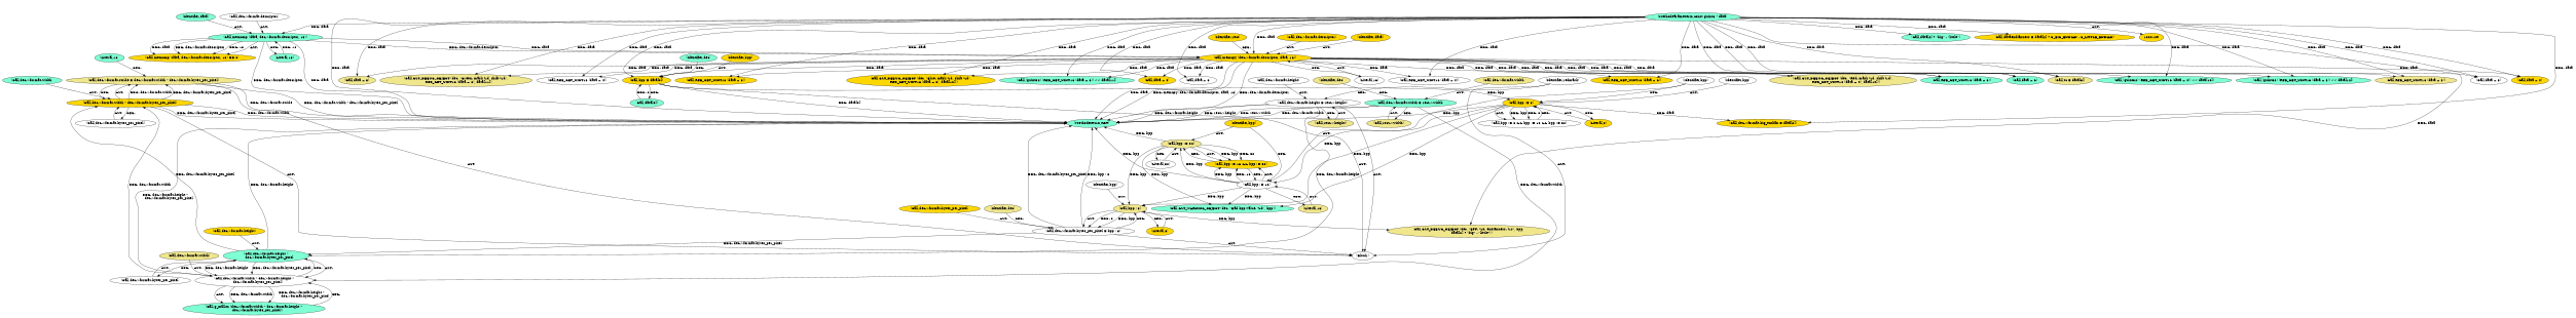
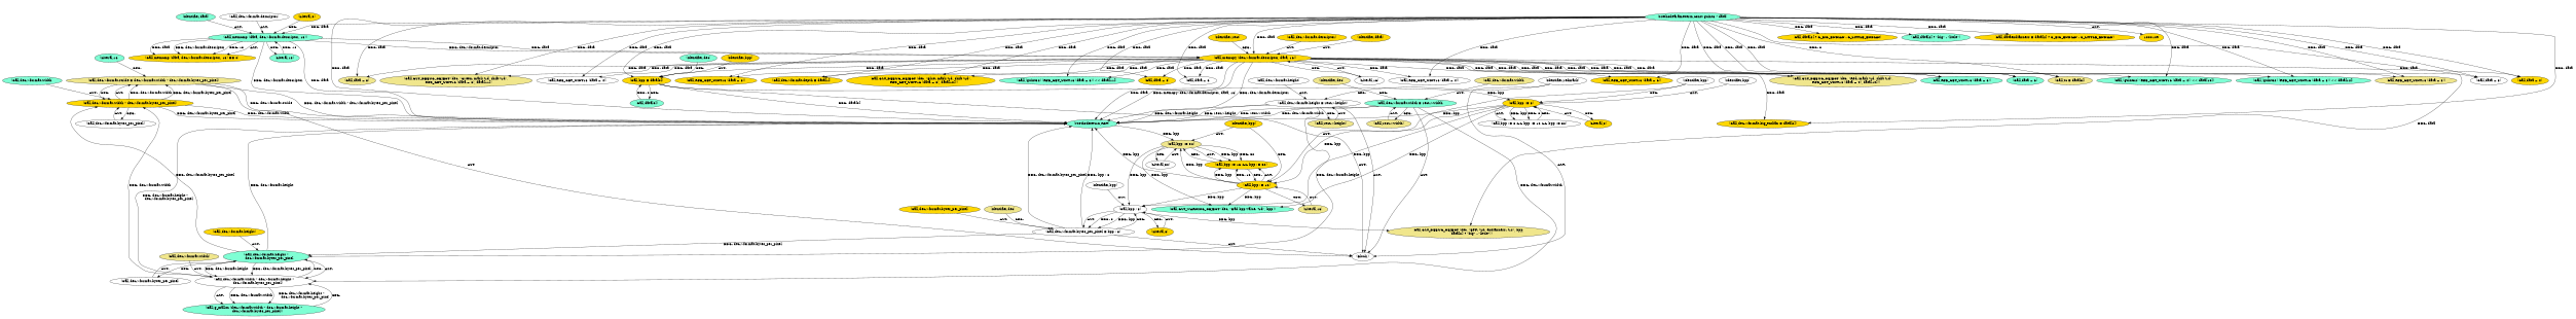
  digraph {
    node [fillcolor=gold style=filled]
    n1 [fillcolor=khaki label="(Call,dec->format.stride = dec->format.width * dec->format.bytes_per_pixel)"]
    n2 [label="(Call,dec->format.width * dec->format.bytes_per_pixel)"]
    n3 [fillcolor=aquamarine label="(MethodReturn,RET)"]
    n4 [fillcolor=white label="(Block,)"]
    n5 [fillcolor=white label="(Call,dec->format.bytes_per_pixel)"]
    n6 [fillcolor=white label="(Call,dec->format.width * dec->format.height *\n       dec->format.bytes_per_pixel)"]
    n7 [fillcolor=aquamarine label="(Call,dec->format.height *\n       dec->format.bytes_per_pixel)"]
    n8 [fillcolor=aquamarine label="(Call,g_malloc (dec->format.width * dec->format.height *\n       dec->format.bytes_per_pixel))"]
    n9 [fillcolor=white label="(Call,dec->format.bytes_per_pixel)"]
    n10 [fillcolor=aquamarine label="(Call,dec->format.width = rect->width)"]
    n11 [fillcolor=khaki label="(Call,rect->width)"]
    n12 [fillcolor=white label="(Call,dec->format.height = rect->height)"]
    n13 [fillcolor=khaki label="(Call,rect->height)"]
    n14 [fillcolor=white label="(Call,dec->format.bytes_per_pixel = bpp / 8)"]
-   n15 [fillcolor=khaki label="(Call,bpp / 8)"]
+   n15 [fillcolor=white label="(Call,bpp / 8)"]
    n16 [label="(Literal,8)"]
    n17 [fillcolor=khaki label="(Call,GST_DEBUG_OBJECT (dec, \"BPP: %d. endianness: %s\", bpp,\n      data[2] ? \"big\" : \"little\"))"]
    n18 [fillcolor=khaki label="(Call,bpp != 32)"]
    n19 [fillcolor=white label="(Literal,32)"]
    n20 [fillcolor=aquamarine label="(Call,GST_WARNING_OBJECT (dec, \"Bad bpp value: %d\", bpp))"]
    n21 [label="(Call,bpp != 16 && bpp != 32)"]
-   n22 [fillcolor=white label="(Call,bpp != 16)"]
+   n22 [label="(Call,bpp != 16)"]
    n23 [fillcolor=khaki label="(Literal,16)"]
    n24 [label="(Call,bpp != 8)"]
    n25 [fillcolor=white label="(Call,bpp != 8 && bpp != 16 && bpp != 32)"]
    n26 [label="(Literal,8)"]
    n27 [label="(Call,bpp = data[0])"]
    n28 [fillcolor=aquamarine label="(Call,data[0])"]
    n29 [label="(Call,memcpy (dec->format.descriptor, data, 16))"]
    n30 [label="(Call,GST_DEBUG_OBJECT (dec, \"Blue: mask %d, shift %d\",\n      RFB_GET_UINT16 (data + 8), data[12]))"]
    n31 [fillcolor=aquamarine label="(Call,(guint32) (RFB_GET_UINT16 (data + 8)) << data[12])"]
    n32 [fillcolor=white label="(Call,RFB_GET_UINT16 (data + 4))"]
+   n33 [label="(Call,dec->format.depth = data[1])"]
    n34 [fillcolor=white label="(Literal,16)"]
    n35 [fillcolor=white label="(Call,RFB_GET_UINT16 (data + 4))"]
    n36 [fillcolor=khaki label="(Call,data + 8)"]
    n37 [fillcolor=khaki label="(Call,tc = data[3])"]
    n38 [label="(Call,data + 4)"]
    n39 [fillcolor=aquamarine label="(Call,RFB_GET_UINT16 (data + 6))"]
    n40 [label="(Call,dec->format.big_endian = data[2])"]
    n41 [label="(Call,RFB_GET_UINT16 (data + 6))"]
    n42 [fillcolor=aquamarine label="(Call,(guint32) (RFB_GET_UINT16 (data + 6)) << data[11])"]
    n43 [label="(Call,data + 4)"]
    n44 [fillcolor=khaki label="(Call,GST_DEBUG_OBJECT (dec, \"Green: mask %d, shift %d\",\n      RFB_GET_UINT16 (data + 6), data[11]))"]
    n45 [label="(Call,RFB_GET_UINT16 (data + 8))"]
    n46 [fillcolor=aquamarine label="(Call,(guint32) (RFB_GET_UINT16 (data + 4)) << data[10])"]
    n47 [fillcolor=white label="(Call,data + 8)"]
    n48 [fillcolor=khaki label="(Call,GST_DEBUG_OBJECT (dec, \"Red: mask %d, shift %d\",\n      RFB_GET_UINT16 (data + 4), data[10]))"]
    n49 [fillcolor=aquamarine label="(Call,data + 6)"]
    n50 [fillcolor=white label="(Call,data + 6)"]
    n51 [fillcolor=khaki label="(Call,RFB_GET_UINT16 (data + 8))"]
    n52 [fillcolor=aquamarine label="(Call,memcmp (data, dec->format.descriptor, 13))"]
    n53 [label="(Call,memcmp (data, dec->format.descriptor, 13) == 0)"]
    n54 [fillcolor=aquamarine label="(Literal,13)"]
    n55 [fillcolor=aquamarine label="(MethodParameterIn,const guint8 * data)"]
+   n56 [label="(Call,data[2] ? G_BIG_ENDIAN : G_LITTLE_ENDIAN)"]
    n57 [fillcolor=aquamarine label="(Call,data[2] ? \"big\" : \"little\")"]
    n58 [label="(Call,dataendianness = data[2] ? G_BIG_ENDIAN : G_LITTLE_ENDIAN)"]
    1000109
    n60 [label="(Call,dec->format.descriptor)"]
    n61 [label="(Identifier,bpp)"]
    n62 [fillcolor=white label="(Identifier,bpp)"]
    n63 [fillcolor=aquamarine label="(Identifier,data)"]
    n64 [fillcolor=white label="(Call,dec->format.descriptor)"]
    n65 [fillcolor=aquamarine label="(Call,dec->format.width)"]
    n66 [fillcolor=khaki label="(Identifier,dec)"]
    n67 [label="(Identifier,data)"]
    n68 [fillcolor=aquamarine label="(Literal,16)"]
    n69 [label="(Call,dec->format.bytes_per_pixel)"]
    n70 [fillcolor=khaki label="(Call,dec->format.width)"]
    n71 [label="(Call,dec->format.height)"]
    n72 [fillcolor=khaki label="(Call,dec->format.width)"]
    n73 [fillcolor=white label="(Identifier,redmask)"]
    n74 [label="(Identifier,rect)"]
    n75 [label="(Identifier,bpp)"]
    n76 [fillcolor=white label="(Call,dec->format.height)"]
    n77 [fillcolor=white label="(Identifier,bpp)"]
    n78 [fillcolor=khaki label="(Identifier,dec)"]
+   n79 [label="(Literal,0)"]
    n80 [fillcolor=aquamarine label="(Identifier,dec)"]
    n81 [fillcolor=white label="(Identifier,bpp)"]
    n1 -> n2 [label="CFG: "]
    n1 -> n3 [label="DDG: dec->format.width * dec->format.bytes_per_pixel"]
    n1 -> n3 [label="DDG: dec->format.stride"]
    n1 -> n4 [label="AST: "]
    n2 -> n1 [label="AST: "]
    n2 -> n1 [label="DDG: dec->format.width"]
    n2 -> n1 [label="DDG: dec->format.bytes_per_pixel"]
    n2 -> n3 [label="DDG: dec->format.width"]
    n2 -> n3 [label="DDG: dec->format.bytes_per_pixel"]
    n2 -> n5 [label="CFG: "]
    n5 -> n2 [label="AST: "]
    n6 -> n2 [label="DDG: dec->format.width"]
    n6 -> n3 [label="DDG: dec->format.height *\n       dec->format.bytes_per_pixel"]
    n6 -> n7 [label="CFG: "]
    n6 -> n8 [label="AST: "]
    n6 -> n8 [label="DDG: dec->format.width"]
    n6 -> n8 [label="DDG: dec->format.height *\n       dec->format.bytes_per_pixel"]
    n7 -> n2 [label="DDG: dec->format.bytes_per_pixel"]
    n7 -> n3 [label="DDG: dec->format.height"]
    n7 -> n6 [label="AST: "]
    n7 -> n6 [label="DDG: dec->format.height"]
    n7 -> n6 [label="DDG: dec->format.bytes_per_pixel"]
    n7 -> n9 [label="CFG: "]
    n8 -> n6 [label="CFG: "]
    n9 -> n7 [label="AST: "]
    n10 -> n3 [label="DDG: dec->format.width"]
    n10 -> n3 [label="DDG: rect->width"]
-   n2 -> n4 [label="AST: "]
+   n10 -> n4 [label="AST: "]
    n10 -> n6 [label="DDG: dec->format.width"]
    n10 -> n11 [label="CFG: "]
    n11 -> n10 [label="AST: "]
    n12 -> n3 [label="DDG: rect->height"]
    n12 -> n3 [label="DDG: dec->format.height"]
    n12 -> n4 [label="AST: "]
    n12 -> n7 [label="DDG: dec->format.height"]
    n12 -> n13 [label="CFG: "]
    n13 -> n12 [label="AST: "]
    n14 -> n3 [label="DDG: dec->format.bytes_per_pixel"]
    n14 -> n3 [label="DDG: bpp / 8"]
    n14 -> n4 [label="AST: "]
    n14 -> n7 [label="DDG: dec->format.bytes_per_pixel"]
    n14 -> n15 [label="CFG: "]
    n15 -> n14 [label="AST: "]
    n15 -> n14 [label="DDG: bpp"]
    n15 -> n14 [label="DDG: 8"]
    n15 -> n16 [label="CFG: "]
    n15 -> n17 [label="DDG: bpp"]
    n16 -> n15 [label="AST: "]
-   n18 -> n3 [label="DDG: bpp"]
+   n3 -> n18 [label="DDG: bpp"]
    n18 -> n15 [label="DDG: bpp"]
    n18 -> n19 [label="CFG: "]
    n18 -> n20 [label="DDG: bpp"]
    n18 -> n21 [label="AST: "]
    n18 -> n21 [label="DDG: bpp"]
    n18 -> n21 [label="DDG: 32"]
    n19 -> n18 [label="AST: "]
    n21 -> n18 [label="CFG: "]
    n21 -> n22 [label="CFG: "]
    n22 -> n3 [label="DDG: bpp"]
    n22 -> n15 [label="DDG: bpp"]
    n22 -> n18 [label="DDG: bpp"]
    n22 -> n20 [label="DDG: bpp"]
    n22 -> n21 [label="AST: "]
    n22 -> n21 [label="DDG: bpp"]
    n22 -> n21 [label="DDG: 16"]
    n22 -> n23 [label="CFG: "]
    n23 -> n22 [label="AST: "]
    n24 -> n3 [label="DDG: bpp"]
    n24 -> n15 [label="DDG: bpp"]
    n24 -> n20 [label="DDG: bpp"]
    n24 -> n22 [label="DDG: bpp"]
    n24 -> n25 [label="AST: "]
    n24 -> n25 [label="DDG: bpp"]
    n24 -> n25 [label="DDG: 8"]
    n24 -> n26 [label="CFG: "]
    n25 -> n24 [label="CFG: "]
    n26 -> n24 [label="AST: "]
    n27 -> n3 [label="DDG: data[0]"]
    n27 -> n4 [label="AST: "]
    n27 -> n24 [label="DDG: bpp"]
    n27 -> n28 [label="CFG: "]
    n28 -> n27 [label="DDG: 8"]
    n29 -> n3 [label="DDG: data"]
    n29 -> n3 [label="DDG: memcpy (dec->format.descriptor, data, 16)"]
    n29 -> n3 [label="DDG: dec->format.descriptor"]
    n29 -> n27 [label="DDG: data"]
    n29 -> n30 [label="DDG: data"]
    n29 -> n31 [label="DDG: data"]
    n29 -> n32 [label="DDG: data"]
+   n29 -> n33 [label="DDG: data"]
    n29 -> n34 [label="CFG: "]
    n29 -> n35 [label="DDG: data"]
    n29 -> n36 [label="DDG: data"]
    n29 -> n37 [label="DDG: data"]
    n29 -> n38 [label="DDG: data"]
    n29 -> n39 [label="DDG: data"]
-   n24 -> n40 [label="DDG: data"]
+   n29 -> n40 [label="DDG: data"]
    n29 -> n41 [label="DDG: data"]
    n29 -> n42 [label="DDG: data"]
    n29 -> n43 [label="DDG: data"]
    n29 -> n44 [label="DDG: data"]
    n29 -> n45 [label="DDG: data"]
    n29 -> n46 [label="DDG: data"]
    n29 -> n47 [label="DDG: data"]
    n29 -> n48 [label="DDG: data"]
    n29 -> n49 [label="DDG: data"]
    n29 -> n50 [label="DDG: data"]
    n29 -> n51 [label="DDG: data"]
    n34 -> n29 [label="AST: "]
    n52 -> n3 [label="DDG: data"]
    n52 -> n3 [label="DDG: dec->format.descriptor"]
    n52 -> n29 [label="DDG: dec->format.descriptor"]
    n52 -> n29 [label="DDG: data"]
    n52 -> n53 [label="AST: "]
    n52 -> n53 [label="DDG: data"]
    n52 -> n53 [label="DDG: dec->format.descriptor"]
    n52 -> n53 [label="DDG: 13"]
    n52 -> n54 [label="CFG: "]
    n54 -> n52 [label="DDG: 16"]
    n55 -> n3 [label="DDG: data"]
    n55 -> n17 [label="DDG: data"]
    n55 -> n27 [label="DDG: data"]
    n55 -> n29 [label="DDG: data"]
    n55 -> n30 [label="DDG: data"]
    n55 -> n31 [label="DDG: data"]
    n55 -> n32 [label="DDG: data"]
+   n55 -> n33 [label="DDG: data"]
    n55 -> n35 [label="DDG: data"]
    n55 -> n36 [label="DDG: data"]
-   n55 -> n37 [label="DDG: data"]
+   n55 -> n37 [label="DDG: 8"]
    n55 -> n38 [label="DDG: data"]
    n55 -> n39 [label="DDG: data"]
    n55 -> n40 [label="DDG: data"]
    n55 -> n41 [label="DDG: data"]
    n55 -> n42 [label="DDG: data"]
    n55 -> n43 [label="DDG: data"]
    n55 -> n44 [label="DDG: data"]
    n55 -> n45 [label="DDG: data"]
    n55 -> n46 [label="DDG: data"]
    n55 -> n47 [label="DDG: data"]
    n55 -> n48 [label="DDG: data"]
    n55 -> n49 [label="DDG: data"]
    n55 -> n50 [label="DDG: data"]
    n55 -> n51 [label="DDG: data"]
    n55 -> n52 [label="DDG: data"]
+   n55 -> n56 [label="DDG: data"]
    n55 -> n57 [label="DDG: data"]
    n55 -> n58 [label="DDG: data"]
    n55 -> 1000109 [label="AST: "]
    n60 -> n29 [label="AST: "]
    n61 -> n27 [label="AST: "]
    n62 -> n22 [label="AST: "]
    n62 -> n24 [label="CFG: "]
    n63 -> n52 [label="AST: "]
    n64 -> n52 [label="AST: "]
    n65 -> n2 [label="AST: "]
    n66 -> n14 [label="CFG: "]
    n67 -> n29 [label="AST: "]
    n68 -> n1 [label="CFG: "]
    n69 -> n14 [label="AST: "]
    n70 -> n10 [label="AST: "]
    n71 -> n7 [label="AST: "]
    n72 -> n6 [label="AST: "]
    n73 -> n4 [label="AST: "]
    n73 -> n12 [label="CFG: "]
    n74 -> n29 [label="CFG: "]
    n75 -> n18 [label="AST: "]
    n75 -> n22 [label="CFG: "]
    n76 -> n12 [label="AST: "]
    n77 -> n15 [label="AST: "]
    n78 -> n10 [label="CFG: "]
+   n79 -> n52 [label="CFG: "]
    n80 -> n27 [label="CFG: "]
    n81 -> n24 [label="AST: "]
  }
